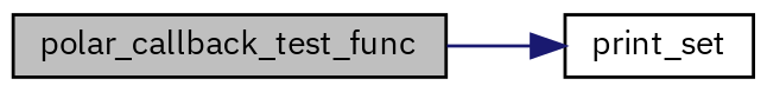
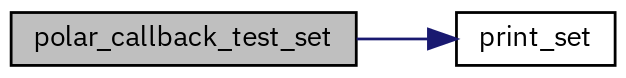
  digraph {
    rankdir=LR
    fontname="IBM Plex Sans"
    node [color=black fontname="IBM Plex Sans" fontsize=10 shape=record style=filled]
-   n1 [fillcolor=grey75 fontcolor=black height=0.2 label=polar_callback_test_func width=0.4]
+   n1 [fillcolor=grey75 fontcolor=black height=0.2 label=polar_callback_test_set width=0.4]
    n2 [fillcolor=white height=0.2 label=print_set width=0.4]
    n1 -> n2 [color=midnightblue fontname="IBM Plex Sans" fontsize=10 labelfontname=Helvetica labelfontsize=10 style=solid]
  }
